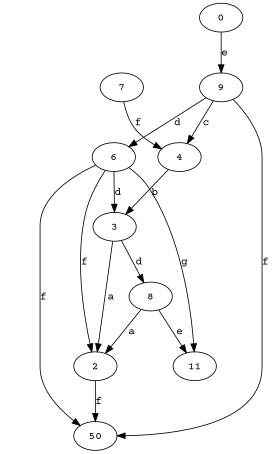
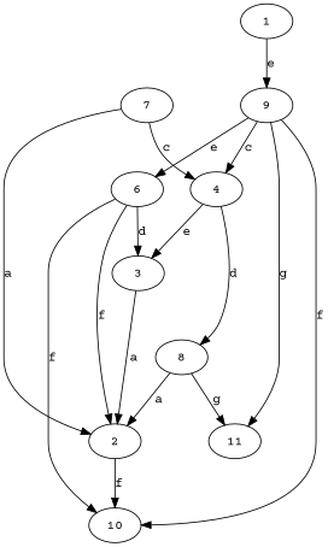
  strict digraph {
    fontname="Courier Prime"
    node [fontname="Courier Prime"]
    edge [fontname="Courier Prime"]
    n1 [label=7]
    2
    4
-   10 [label=50]
+   10
    3
    n6 [label=8]
-   0
+   0 [label=1]
    9
    6
    11
-   n1 -> 4 [label=f]
+   n1 -> 2 [label=a]
+   n1 -> 4 [label=c]
    2 -> 10 [label=f]
-   4 -> 3 [label=b]
-   3 -> n6 [label=d]
+   4 -> 3 [label=e]
+   4 -> n6 [label=d]
    3 -> 2 [label=a]
    n6 -> 2 [label=a]
-   n6 -> 11 [label=e]
+   n6 -> 11 [label=g]
    0 -> 9 [label=e]
    9 -> 4 [label=c]
    9 -> 10 [label=f]
-   9 -> 6 [label=d]
+   9 -> 6 [label=e]
    6 -> 2 [label=f]
    6 -> 10 [label=f]
    6 -> 3 [label=d]
-   6 -> 11 [label=g]
+   9 -> 11 [label=g]
  }
